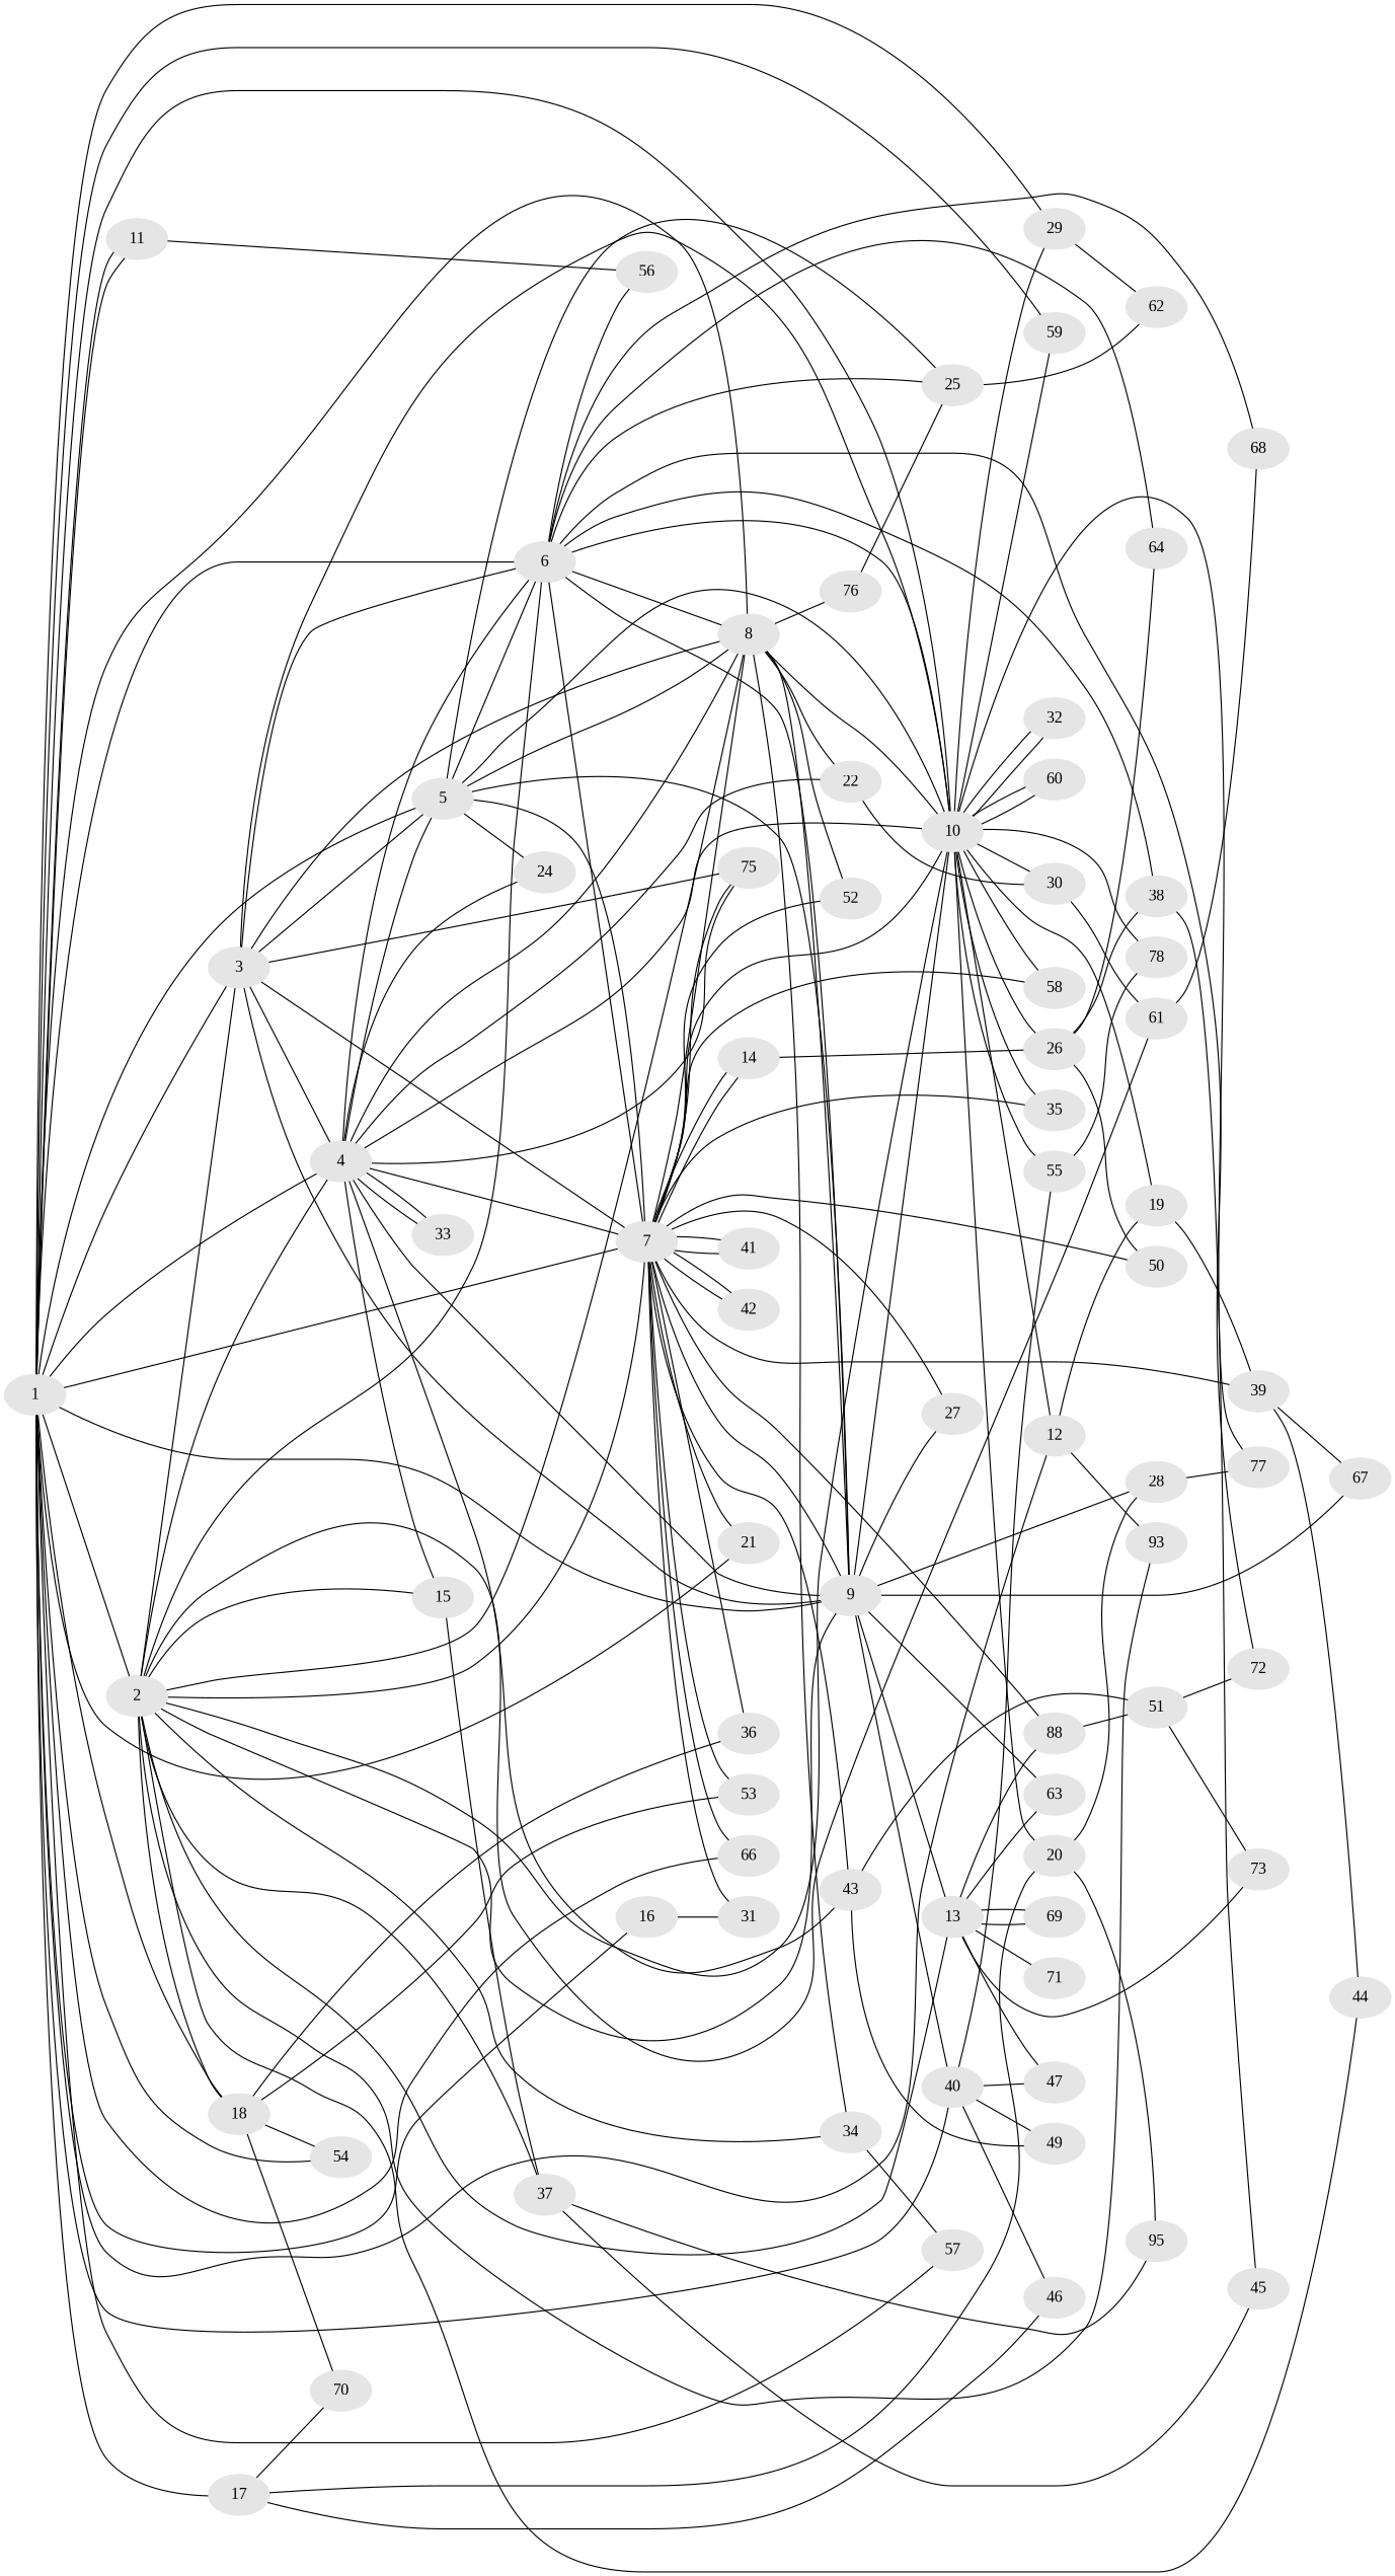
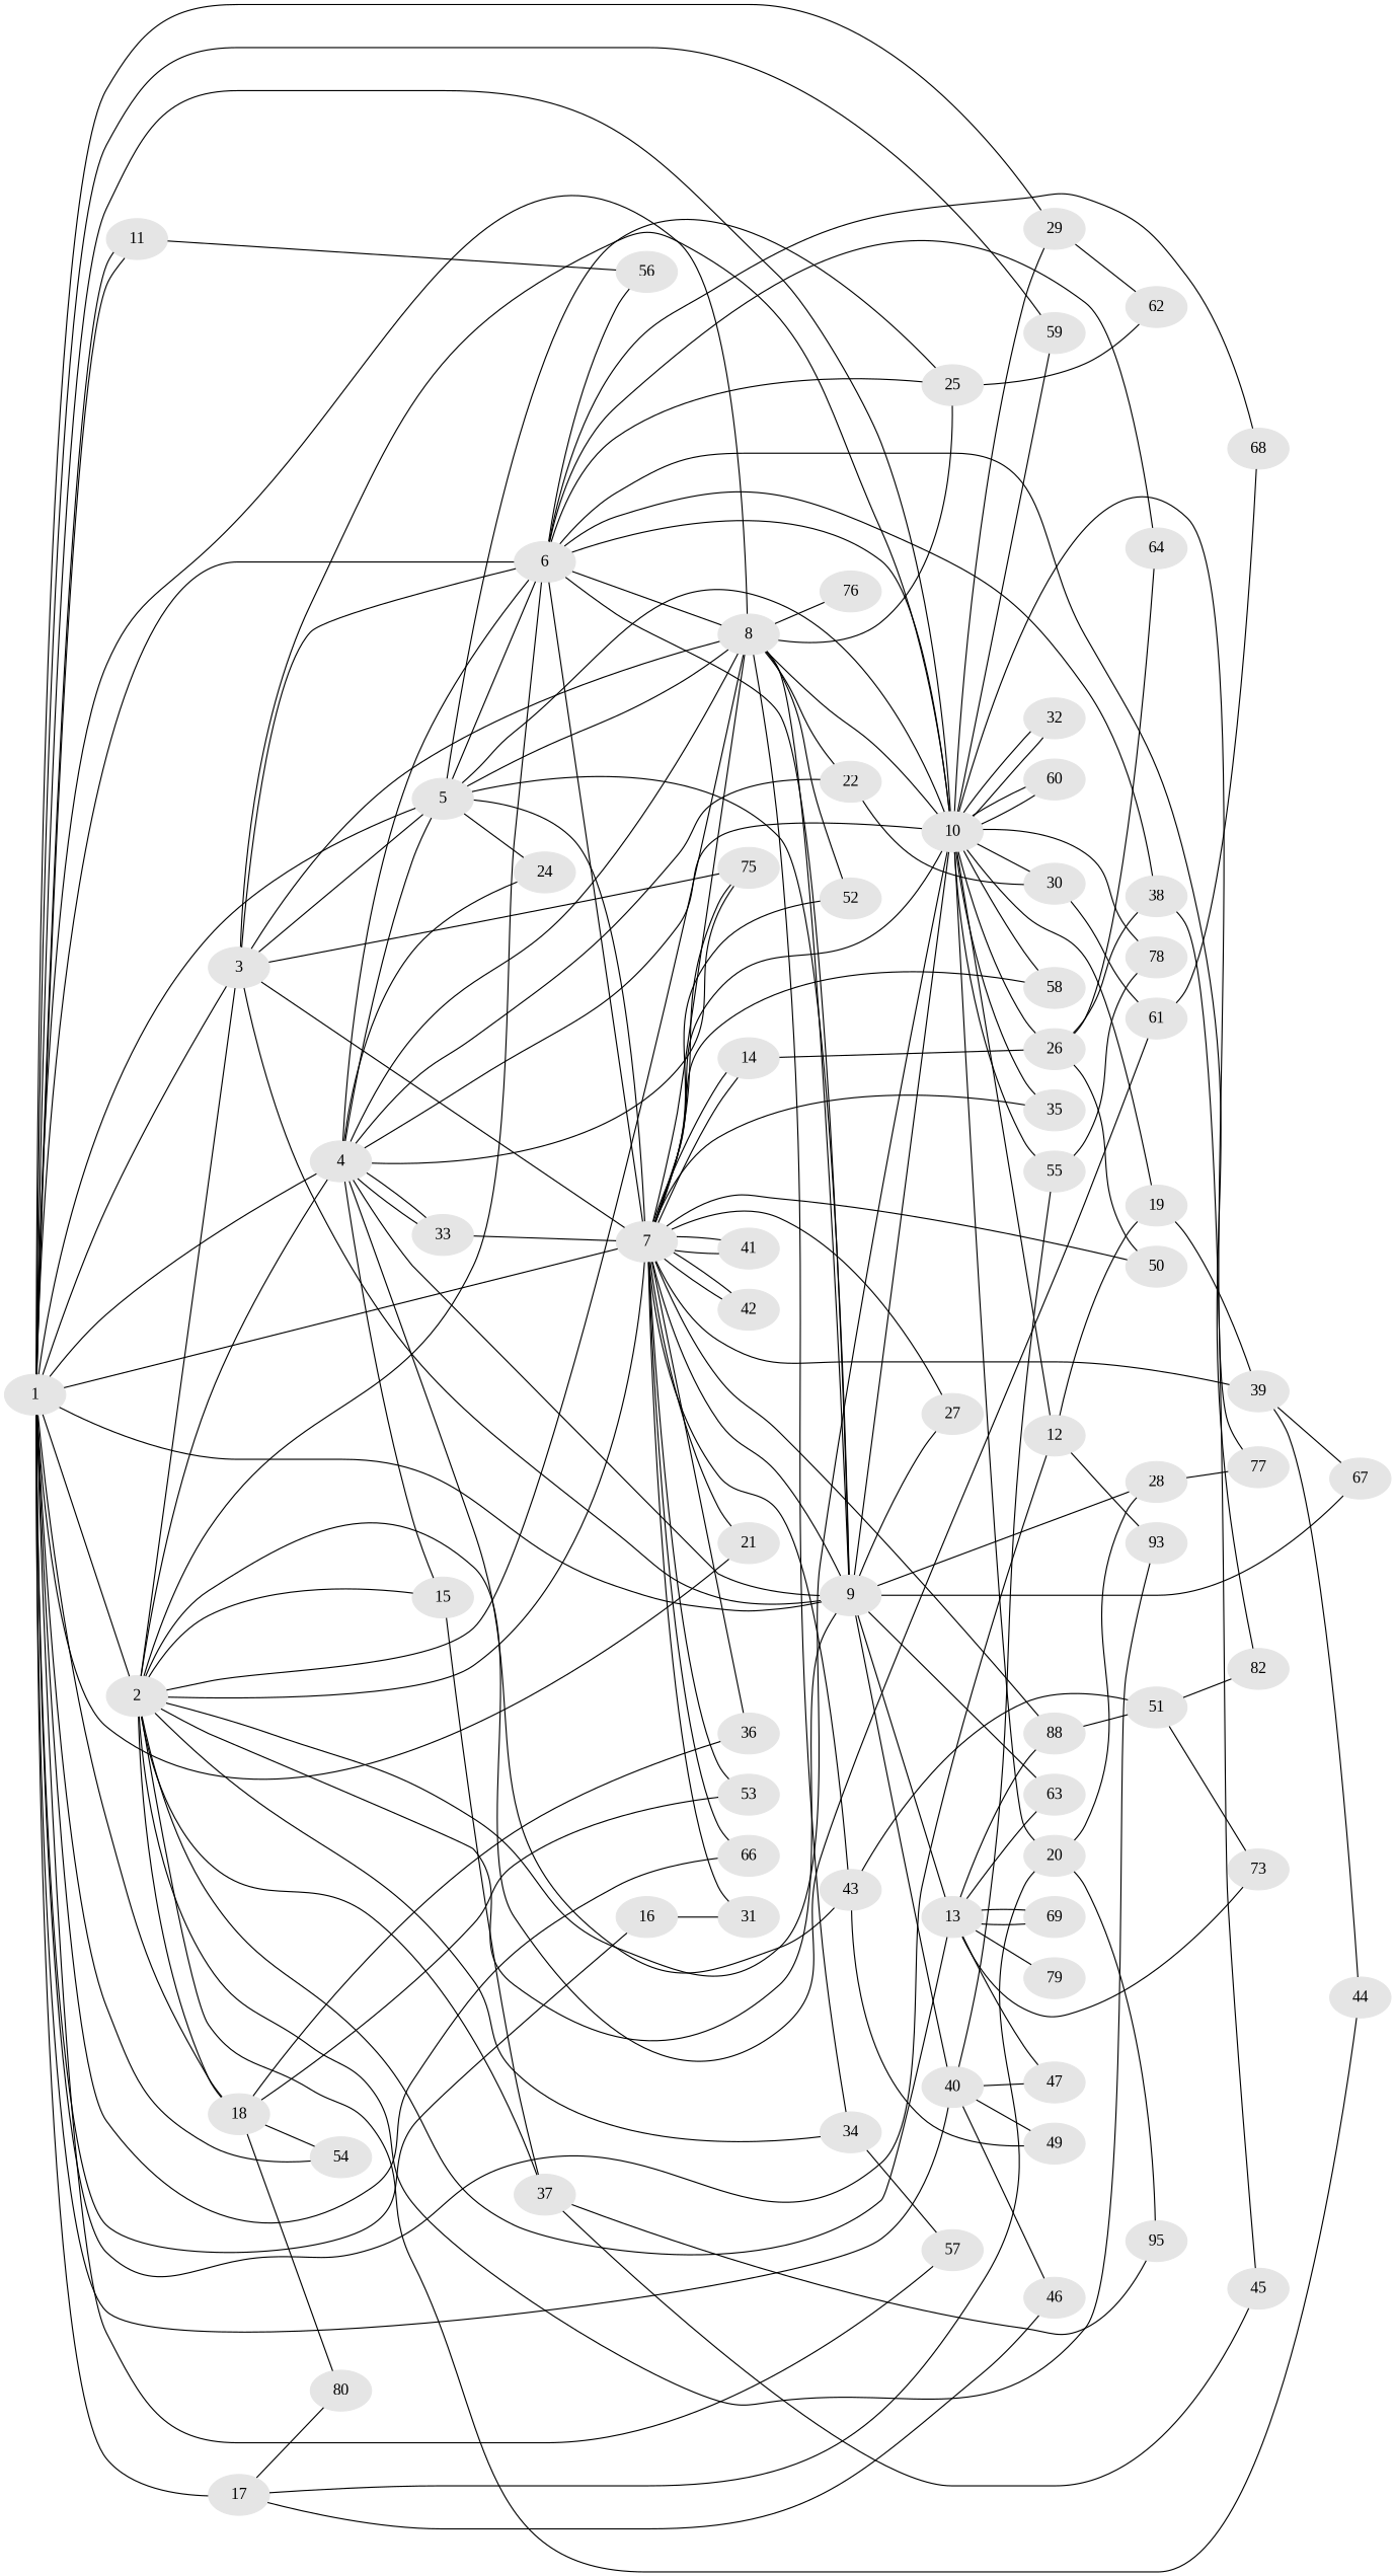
  graph {
    fontname="Liberation Serif"
    rankdir=LR
    node [color=gray90 fontname="Liberation Serif" style=filled]
    edge [fontname="Liberation Serif"]
    1
    2
    3
    4
    5
    6
    7
    8
    9
    10
    11
    12
    16
    17
    18
    21
    29
    40
    54
    57
    59
    66
    13
    15
    n25 [label=93]
    34
    37
    44
    61
    75
    22
    24
    33
    43
    25
    38
    56
    64
    68
-   72
+   72 [label=82]
    14
    27
    31
    35
    36
    39
    41
    42
    n49 [label=88]
    50
    52
    53
    58
    76
    28
    63
    67
    19
    20
    26
    30
    32
    55
    60
    n65 [label=78]
    77
    46
-   70
+   70 [label=80]
    62
    49
    47
    69
-   71
+   71 [label=79]
    73
    n75 [label=95]
    45
    51
    1 -- 2
    1 -- 3
    1 -- 4
    1 -- 5
    1 -- 6
    1 -- 7
    1 -- 8
    1 -- 9
    1 -- 10
    1 -- 11
    1 -- 11
    1 -- 12
    1 -- 16
    1 -- 17
    1 -- 18
    1 -- 21
    1 -- 29
    1 -- 40
    1 -- 54
    1 -- 57
    1 -- 59
    1 -- 66
    2 -- 3
    2 -- 4
    2 -- 6
    2 -- 7
    2 -- 8
    2 -- 9
    2 -- 10
    2 -- 18
    2 -- 13
    2 -- 15
    2 -- n25
    2 -- 34
    2 -- 37
    2 -- 44
    2 -- 61
-   3 -- 4
    3 -- 5
    3 -- 6
    3 -- 7
    3 -- 8
    3 -- 9
    3 -- 10
    3 -- 75
    4 -- 5
    4 -- 6
-   4 -- 7
+   33 -- 7
    4 -- 8
    4 -- 9
    4 -- 10
    4 -- 15
    4 -- 75
    4 -- 22
    4 -- 24
    4 -- 33
    4 -- 33
    4 -- 43
    5 -- 6
    5 -- 7
    5 -- 8
    5 -- 9
    5 -- 10
    5 -- 24
    5 -- 25
    6 -- 7
    6 -- 8
    6 -- 9
    6 -- 10
    6 -- 25
    6 -- 38
    6 -- 56
    6 -- 64
    6 -- 68
    6 -- 72
    7 -- 8
    7 -- 9
    7 -- 10
    7 -- 21
    7 -- 66
    7 -- 75
    7 -- 43
    7 -- 14
    7 -- 14
    7 -- 27
    7 -- 31
    7 -- 35
    7 -- 36
    7 -- 39
    7 -- 41
    7 -- 41
    7 -- 42
    7 -- 42
    7 -- n49
    7 -- 50
    7 -- 52
    7 -- 53
    7 -- 58
    8 -- 9
    8 -- 10
    8 -- 34
    8 -- 22
-   76 -- 25
+   8 -- 25
    8 -- 52
    8 -- 76
    9 -- 10
    9 -- 40
    9 -- 13
    9 -- 27
    9 -- 28
    9 -- 63
    9 -- 67
    10 -- 12
    10 -- 29
    10 -- 59
    10 -- 35
    10 -- 58
    10 -- 19
    10 -- 20
    10 -- 26
    10 -- 30
    10 -- 32
    10 -- 32
    10 -- 55
    10 -- 60
    10 -- 60
    10 -- n65
    10 -- 77
    11 -- 56
    12 -- n25
    12 -- 19
    16 -- 31
    17 -- 20
    17 -- 46
    17 -- 70
    18 -- 54
    18 -- 36
    18 -- 53
    18 -- 70
    29 -- 62
    40 -- 55
    40 -- 46
    40 -- 49
    40 -- 47
    13 -- n49
    13 -- 63
    13 -- 47
    13 -- 69
    13 -- 69
    13 -- 71
    13 -- 73
    15 -- 37
    34 -- 57
    37 -- n75
    37 -- 45
    61 -- 68
    22 -- 30
    43 -- 49
    43 -- 51
    25 -- 62
    38 -- 45
    14 -- 26
    39 -- 44
    39 -- 67
    n49 -- 51
    28 -- 77
    19 -- 39
    20 -- 28
    20 -- n75
    26 -- 38
    26 -- 64
    26 -- 50
    30 -- 61
    55 -- n65
    51 -- 72
    51 -- 73
  }
